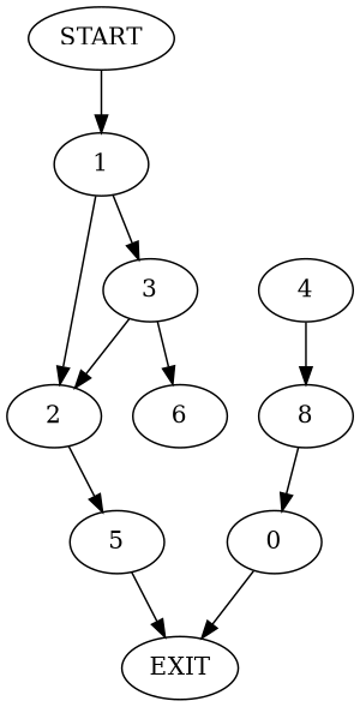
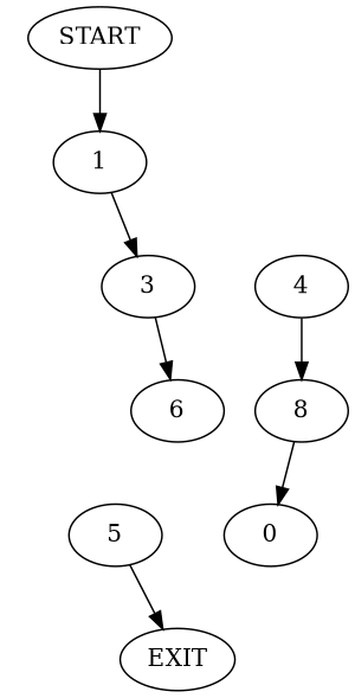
  digraph {
    n1 [label=START]
    1
-   2
    3
    n5 [label=EXIT]
    5
    6
    4
    8
    n10 [label=0]
    n1 -> 1
-   1 -> 2
    1 -> 3
-   2 -> 5
-   3 -> 2
    3 -> 6
    5 -> n5
    4 -> 8
    8 -> n10
-   n10 -> n5
  }
